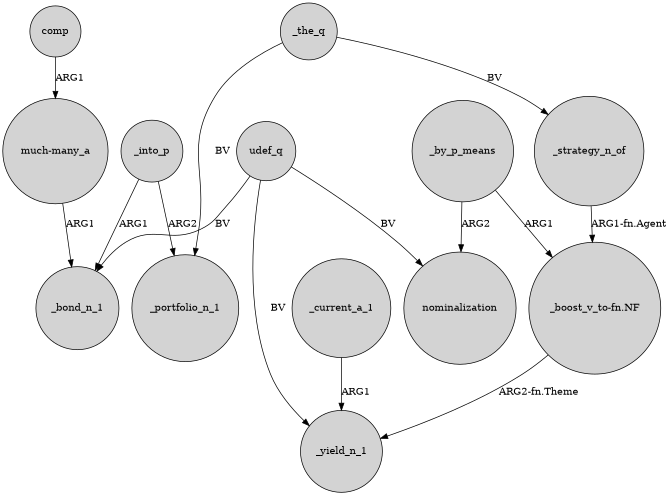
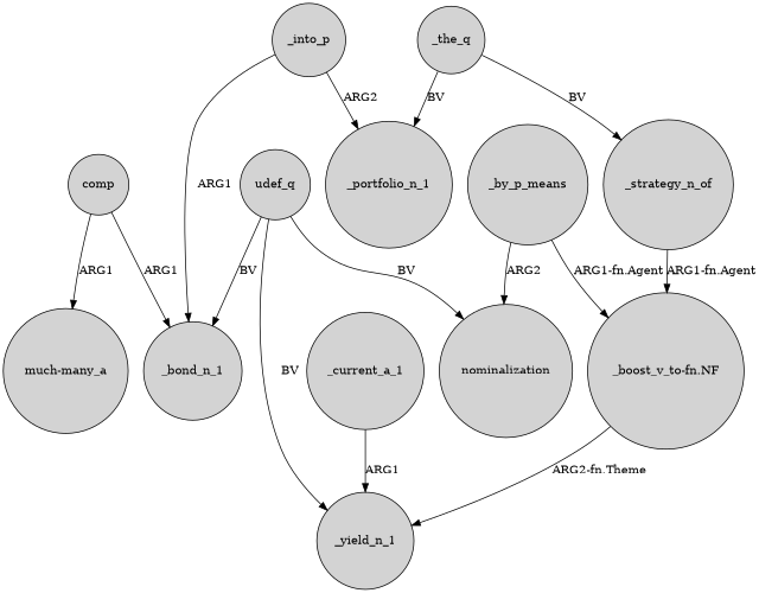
  digraph {
    node [shape=circle style=filled]
    _into_p
    _bond_n_1
    _portfolio_n_1
    udef_q
    _yield_n_1
    nominalization
    _the_q
    _strategy_n_of
    "_boost_v_to-fn.NF"
    comp
    "much-many_a"
    _by_p_means
    _current_a_1
    _into_p -> _bond_n_1 [label=ARG1]
    _into_p -> _portfolio_n_1 [label=ARG2]
    udef_q -> _bond_n_1 [label=BV]
    udef_q -> _yield_n_1 [label=BV]
    udef_q -> nominalization [label=BV]
    _the_q -> _portfolio_n_1 [label=BV]
    _the_q -> _strategy_n_of [label=BV]
    _strategy_n_of -> "_boost_v_to-fn.NF" [label="ARG1-fn.Agent"]
    "_boost_v_to-fn.NF" -> _yield_n_1 [label="ARG2-fn.Theme"]
    comp -> "much-many_a" [label=ARG1]
-   "much-many_a" -> _bond_n_1 [label=ARG1]
+   comp -> _bond_n_1 [label=ARG1]
    _by_p_means -> nominalization [label=ARG2]
-   _by_p_means -> "_boost_v_to-fn.NF" [label=ARG1]
+   _by_p_means -> "_boost_v_to-fn.NF" [label="ARG1-fn.Agent"]
    _current_a_1 -> _yield_n_1 [label=ARG1]
  }
